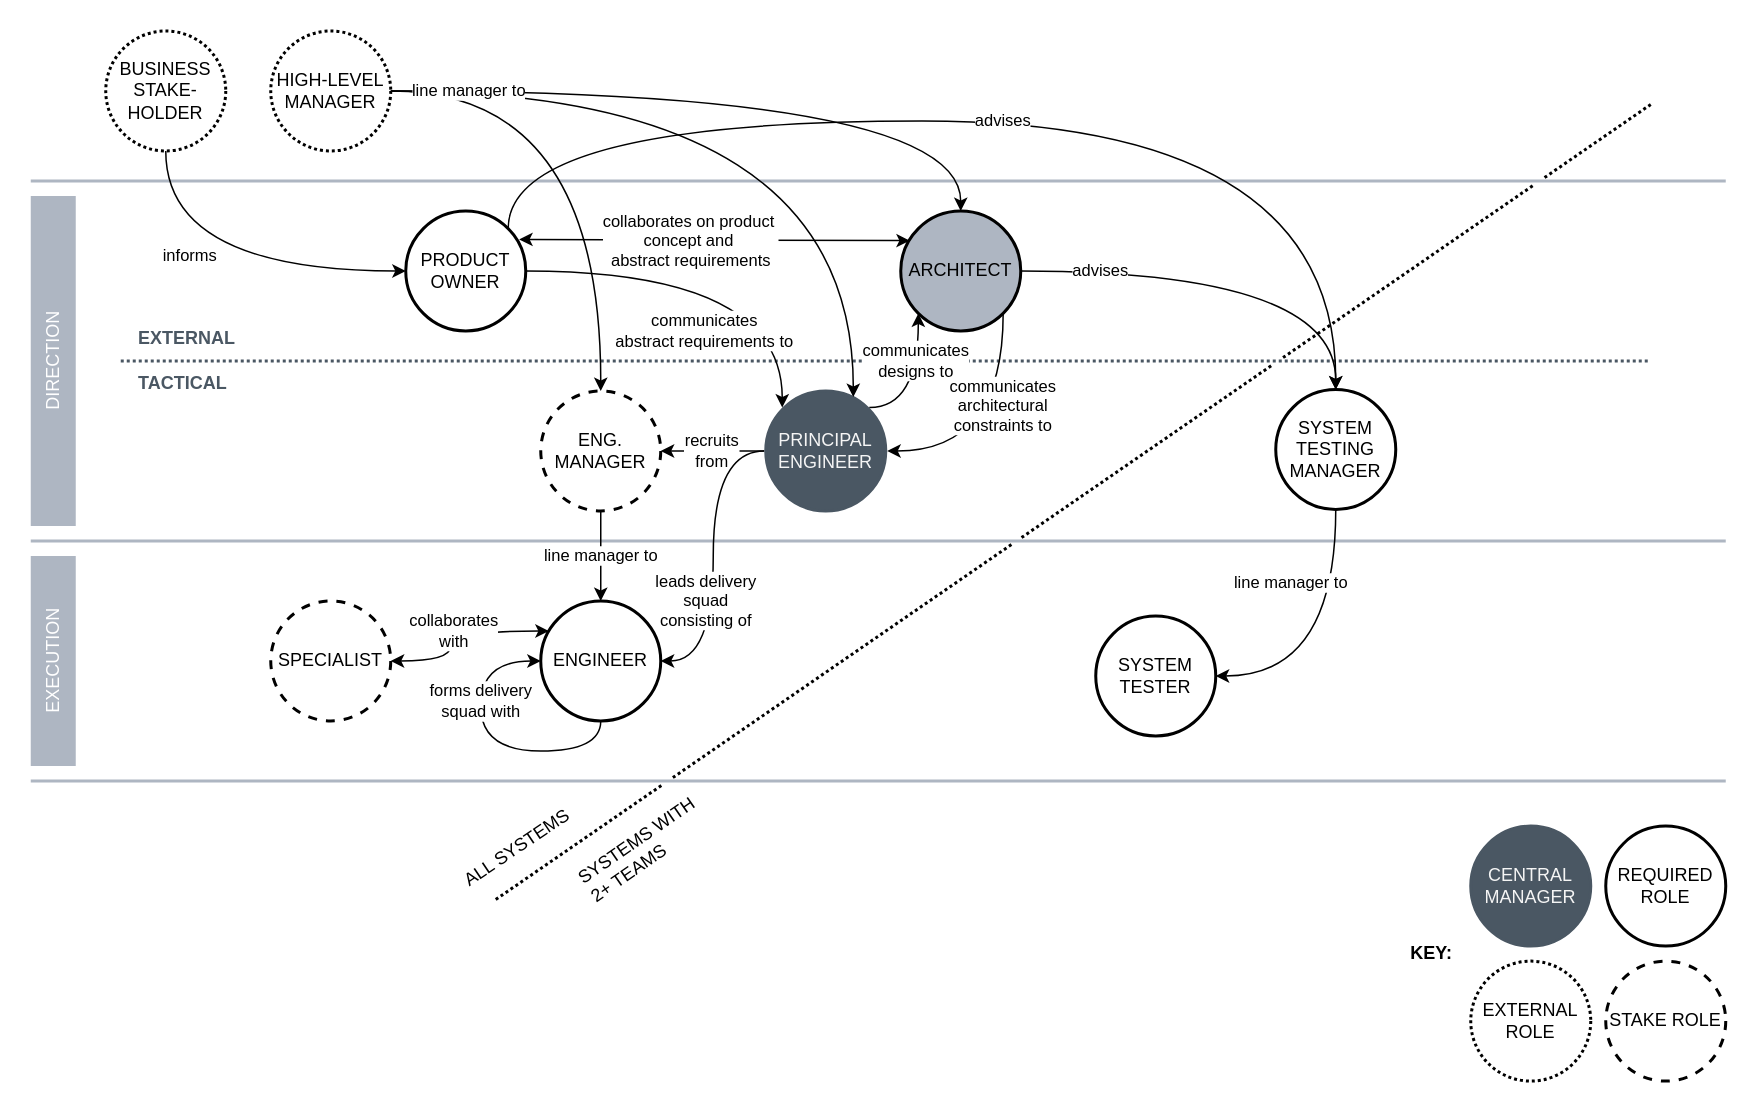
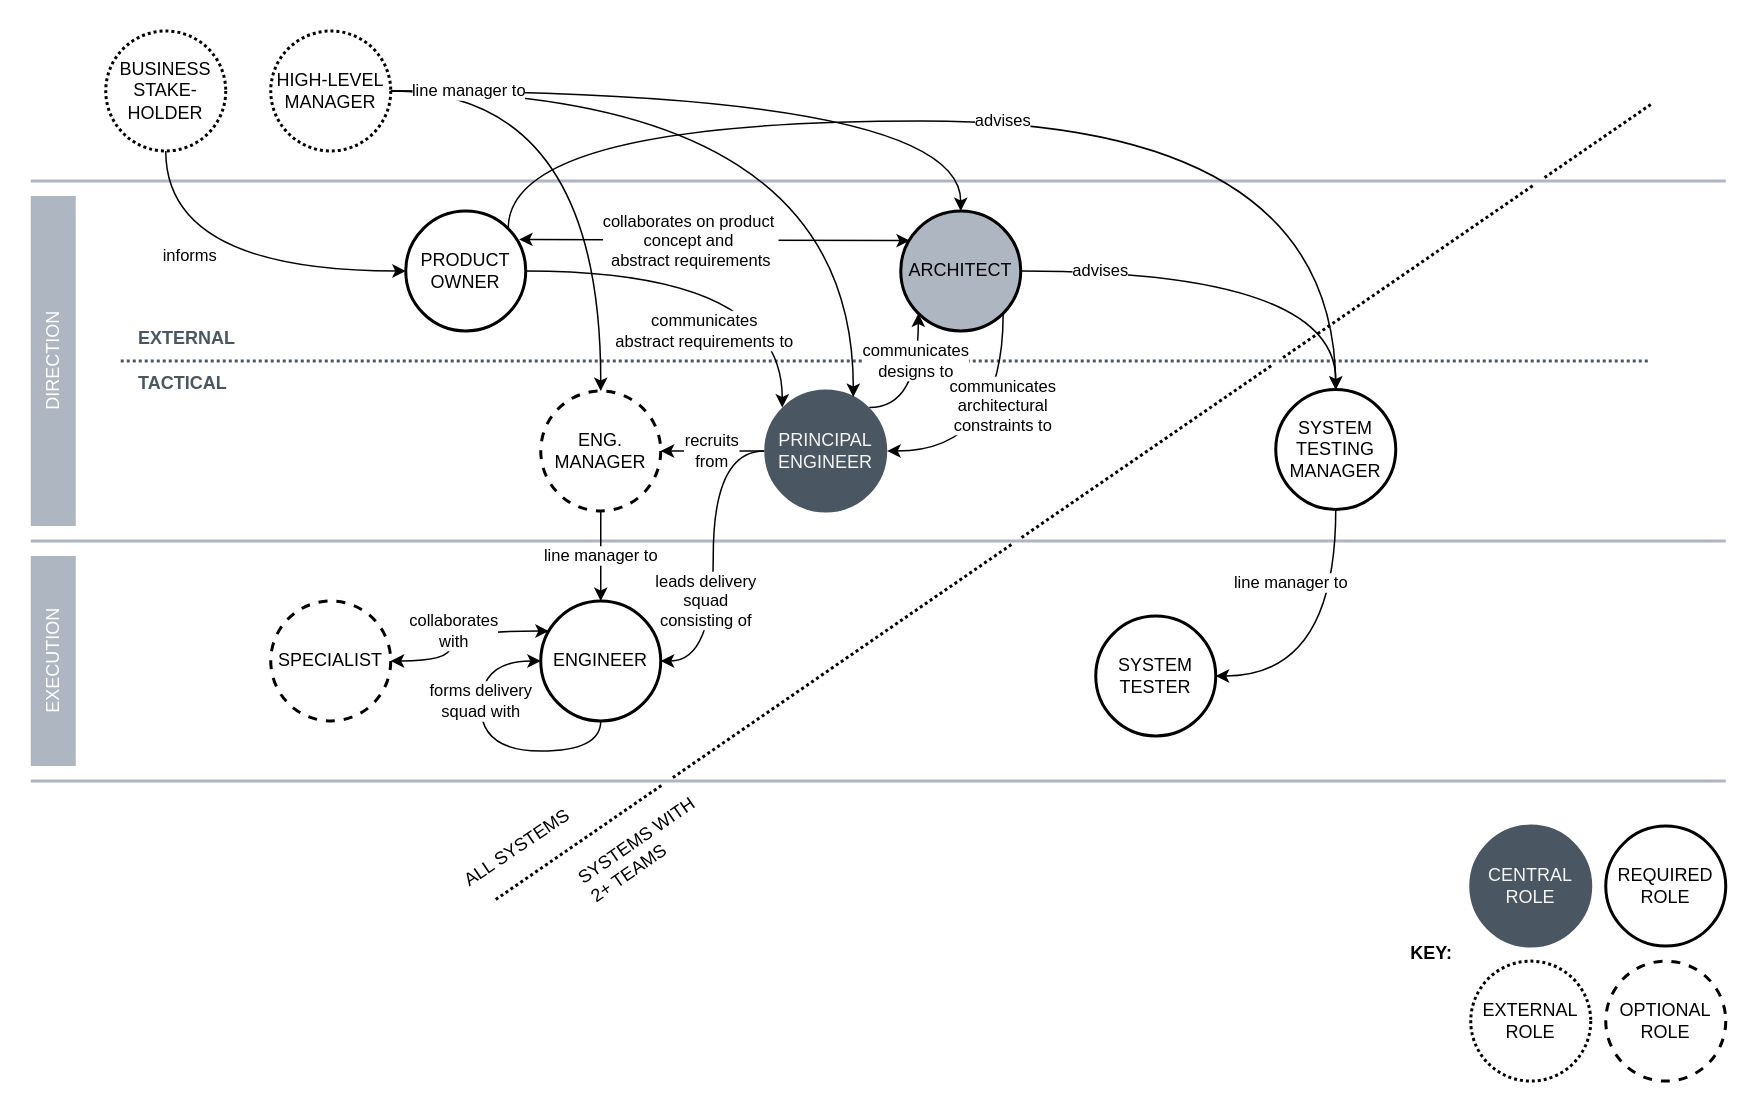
  <mxCell id="0" />
  <mxCell id="1" parent="0" />
  <mxCell id="2" value="" style="endArrow=none;html=1;rounded=0;strokeWidth=2;dashed=1;dashPattern=1 1;jumpStyle=gap;strokeColor=#4A5763;" edge="1" parent="1"><mxGeometry width="50" height="50" relative="1" as="geometry"><mxPoint x="80" y="240" as="sourcePoint" /><mxPoint x="1100" y="240" as="targetPoint" /></mxGeometry></mxCell>
  <mxCell id="3" value="" style="endArrow=none;html=1;rounded=0;strokeWidth=2;jumpStyle=gap;fontColor=#AEB6C2;strokeColor=#AEB6C2;" edge="1" parent="1"><mxGeometry width="50" height="50" relative="1" as="geometry"><mxPoint x="20" y="120" as="sourcePoint" /><mxPoint x="1150" y="120" as="targetPoint" /></mxGeometry></mxCell>
  <mxCell id="4" value="" style="endArrow=none;html=1;rounded=0;strokeWidth=2;jumpStyle=gap;fontColor=#AEB6C2;strokeColor=#AEB6C2;" edge="1" parent="1"><mxGeometry width="50" height="50" relative="1" as="geometry"><mxPoint x="20" y="360" as="sourcePoint" /><mxPoint x="1150" y="360" as="targetPoint" /></mxGeometry></mxCell>
  <mxCell id="5" value="" style="endArrow=none;html=1;rounded=0;strokeWidth=2;jumpStyle=gap;fontColor=#AEB6C2;strokeColor=#AEB6C2;" edge="1" parent="1"><mxGeometry width="50" height="50" relative="1" as="geometry"><mxPoint x="20" y="520" as="sourcePoint" /><mxPoint x="1150" y="520" as="targetPoint" /></mxGeometry></mxCell>
  <mxCell id="6" value="DIRECTION" style="rounded=0;whiteSpace=wrap;html=1;direction=south;horizontal=0;strokeColor=none;fillColor=#AEB6C2;fontColor=#FFFFFF;" vertex="1" parent="1"><mxGeometry x="20" y="130" width="30" height="220" as="geometry" /></mxCell>
  <mxCell id="7" value="EXECUTION" style="rounded=0;whiteSpace=wrap;html=1;direction=south;horizontal=0;strokeColor=none;fillColor=#AEB6C2;fontColor=#FFFFFF;" vertex="1" parent="1"><mxGeometry x="20" y="370" width="30" height="140" as="geometry" /></mxCell>
  <mxCell id="8" value="EXTERNAL" style="text;html=1;align=left;verticalAlign=middle;whiteSpace=wrap;rounded=0;fontStyle=1;fontColor=#4A5763;" vertex="1" parent="1"><mxGeometry x="90" y="210" width="60" height="30" as="geometry" /></mxCell>
  <mxCell id="9" value="TACTICAL" style="text;html=1;align=left;verticalAlign=middle;whiteSpace=wrap;rounded=0;fontStyle=1;fontColor=#4A5763;" vertex="1" parent="1"><mxGeometry x="90" y="240" width="60" height="30" as="geometry" /></mxCell>
  <mxCell id="10" value="recruits&lt;div&gt;from&lt;/div&gt;" style="edgeStyle=orthogonalEdgeStyle;curved=1;rounded=1;orthogonalLoop=1;jettySize=auto;html=1;entryX=1;entryY=0.5;entryDx=0;entryDy=0;strokeColor=default;align=center;verticalAlign=middle;fontFamily=Helvetica;fontSize=11;fontColor=default;labelBackgroundColor=default;endArrow=classic;" edge="1" parent="1" source="13" target="15"><mxGeometry relative="1" as="geometry" /></mxCell>
  <mxCell id="11" value="leads delivery&lt;div&gt;squad&lt;/div&gt;&lt;div&gt;consisting of&lt;/div&gt;" style="edgeStyle=orthogonalEdgeStyle;curved=1;rounded=1;orthogonalLoop=1;jettySize=auto;html=1;entryX=1;entryY=0.5;entryDx=0;entryDy=0;strokeColor=default;align=center;verticalAlign=middle;fontFamily=Helvetica;fontSize=11;fontColor=default;labelBackgroundColor=default;endArrow=classic;" edge="1" parent="1" source="13" target="22"><mxGeometry x="0.282" y="-5" relative="1" as="geometry"><mxPoint as="offset" /></mxGeometry></mxCell>
  <mxCell id="12" value="communicates&lt;div&gt;designs to&lt;/div&gt;" style="edgeStyle=orthogonalEdgeStyle;curved=1;rounded=1;orthogonalLoop=1;jettySize=auto;html=1;entryX=0;entryY=1;entryDx=0;entryDy=0;strokeColor=default;align=center;verticalAlign=middle;fontFamily=Helvetica;fontSize=11;fontColor=default;labelBackgroundColor=default;endArrow=classic;exitX=1;exitY=0;exitDx=0;exitDy=0;" edge="1" parent="1" source="13" target="18"><mxGeometry x="0.335" y="2" relative="1" as="geometry"><mxPoint as="offset" /></mxGeometry></mxCell>
  <mxCell id="13" value="PRINCIPAL&lt;div&gt;ENGINEER&lt;/div&gt;" style="ellipse;whiteSpace=wrap;html=1;aspect=fixed;strokeColor=#4A5763;perimeterSpacing=1;strokeWidth=2;fillColor=#4A5763;fontColor=#F5F5F5;" vertex="1" parent="1"><mxGeometry x="510" y="260" width="80" height="80" as="geometry" /></mxCell>
  <mxCell id="14" value="line manager to" style="edgeStyle=orthogonalEdgeStyle;curved=1;rounded=1;orthogonalLoop=1;jettySize=auto;html=1;entryX=0.5;entryY=0;entryDx=0;entryDy=0;strokeColor=default;align=center;verticalAlign=middle;fontFamily=Helvetica;fontSize=11;fontColor=default;labelBackgroundColor=default;endArrow=classic;" edge="1" parent="1" source="15" target="22"><mxGeometry relative="1" as="geometry" /></mxCell>
  <mxCell id="15" value="ENG.&lt;div&gt;MANAGER&lt;/div&gt;" style="ellipse;whiteSpace=wrap;html=1;aspect=fixed;strokeWidth=2;dashed=1;" vertex="1" parent="1"><mxGeometry x="360" y="260" width="80" height="80" as="geometry" /></mxCell>
  <mxCell id="16" value="communicates&lt;div&gt;architectural&lt;/div&gt;&lt;div&gt;constraints to&lt;/div&gt;" style="edgeStyle=orthogonalEdgeStyle;curved=1;rounded=1;orthogonalLoop=1;jettySize=auto;html=1;entryX=1;entryY=0.5;entryDx=0;entryDy=0;strokeColor=default;align=center;verticalAlign=middle;fontFamily=Helvetica;fontSize=11;fontColor=default;labelBackgroundColor=default;endArrow=classic;exitX=1;exitY=1;exitDx=0;exitDy=0;" edge="1" parent="1" source="18" target="13"><mxGeometry x="-0.27" relative="1" as="geometry"><Array as="points"><mxPoint x="668" y="300" /></Array><mxPoint as="offset" /></mxGeometry></mxCell>
  <mxCell id="17" value="advises" style="edgeStyle=orthogonalEdgeStyle;curved=1;rounded=1;orthogonalLoop=1;jettySize=auto;html=1;entryX=0.5;entryY=0;entryDx=0;entryDy=0;strokeColor=default;align=center;verticalAlign=middle;fontFamily=Helvetica;fontSize=11;fontColor=default;labelBackgroundColor=default;endArrow=classic;" edge="1" parent="1" source="18" target="25"><mxGeometry x="-0.636" relative="1" as="geometry"><mxPoint as="offset" /></mxGeometry></mxCell>
  <mxCell id="18" value="ARCHITECT" style="ellipse;whiteSpace=wrap;html=1;aspect=fixed;strokeWidth=2;fillColor=#aeb6c2;" vertex="1" parent="1"><mxGeometry x="600" y="140" width="80" height="80" as="geometry" /></mxCell>
  <mxCell id="19" value="communicates&lt;div&gt;abstract requirements to&lt;/div&gt;" style="edgeStyle=orthogonalEdgeStyle;curved=1;rounded=1;orthogonalLoop=1;jettySize=auto;html=1;entryX=0;entryY=0;entryDx=0;entryDy=0;strokeColor=default;align=center;verticalAlign=middle;fontFamily=Helvetica;fontSize=11;fontColor=default;labelBackgroundColor=default;endArrow=classic;" edge="1" parent="1" source="20" target="13"><mxGeometry x="-0.091" y="-40" relative="1" as="geometry"><mxPoint as="offset" /></mxGeometry></mxCell>
  <mxCell id="20" value="PRODUCT&lt;div&gt;OWNER&lt;/div&gt;" style="ellipse;whiteSpace=wrap;html=1;aspect=fixed;strokeWidth=2;" vertex="1" parent="1"><mxGeometry x="270" y="140" width="80" height="80" as="geometry" /></mxCell>
  <mxCell id="21" value="collaborates&lt;div&gt;with&lt;/div&gt;" style="edgeStyle=orthogonalEdgeStyle;curved=1;rounded=1;orthogonalLoop=1;jettySize=auto;html=1;entryX=1;entryY=0.5;entryDx=0;entryDy=0;strokeColor=default;align=center;verticalAlign=middle;fontFamily=Helvetica;fontSize=11;fontColor=default;labelBackgroundColor=default;endArrow=classic;startArrow=classic;startFill=1;" edge="1" parent="1" source="22" target="27"><mxGeometry relative="1" as="geometry"><Array as="points"><mxPoint x="300" y="420" /><mxPoint x="300" y="440" /></Array></mxGeometry></mxCell>
  <mxCell id="22" value="ENGINEER" style="ellipse;whiteSpace=wrap;html=1;aspect=fixed;strokeWidth=2;" vertex="1" parent="1"><mxGeometry x="360" y="400" width="80" height="80" as="geometry" /></mxCell>
  <mxCell id="23" value="" style="endArrow=none;html=1;rounded=0;strokeWidth=2;dashed=1;dashPattern=1 1;jumpStyle=gap;" edge="1" parent="1"><mxGeometry width="50" height="50" relative="1" as="geometry"><mxPoint x="330" y="599" as="sourcePoint" /><mxPoint x="1100" y="69" as="targetPoint" /></mxGeometry></mxCell>
  <mxCell id="24" value="line manager to" style="edgeStyle=orthogonalEdgeStyle;curved=1;rounded=1;orthogonalLoop=1;jettySize=auto;html=1;strokeColor=default;align=center;verticalAlign=middle;fontFamily=Helvetica;fontSize=11;fontColor=default;labelBackgroundColor=default;endArrow=classic;entryX=1;entryY=0.5;entryDx=0;entryDy=0;" edge="1" parent="1" source="25" target="26"><mxGeometry x="-0.492" y="-30" relative="1" as="geometry"><Array as="points"><mxPoint x="890" y="450" /></Array><mxPoint as="offset" /></mxGeometry></mxCell>
  <mxCell id="25" value="SYSTEM&lt;div&gt;TESTING&lt;/div&gt;&lt;div&gt;MANAGER&lt;/div&gt;" style="ellipse;whiteSpace=wrap;html=1;aspect=fixed;strokeWidth=2;" vertex="1" parent="1"><mxGeometry x="850" y="259" width="80" height="80" as="geometry" /></mxCell>
  <mxCell id="26" value="SYSTEM&lt;div&gt;TESTER&lt;/div&gt;" style="ellipse;whiteSpace=wrap;html=1;aspect=fixed;strokeWidth=2;" vertex="1" parent="1"><mxGeometry x="730" y="410" width="80" height="80" as="geometry" /></mxCell>
  <mxCell id="27" value="SPECIALIST" style="ellipse;whiteSpace=wrap;html=1;aspect=fixed;dashed=1;strokeWidth=2;" vertex="1" parent="1"><mxGeometry x="180" y="400" width="80" height="80" as="geometry" /></mxCell>
  <mxCell id="28" value="ALL SYSTEMS" style="text;html=1;align=right;verticalAlign=middle;whiteSpace=wrap;rounded=0;rotation=-34;" vertex="1" parent="1"><mxGeometry x="270" y="559" width="120" height="30" as="geometry" /></mxCell>
  <mxCell id="29" value="SYSTEMS WITH&lt;div&gt;2+ TEAMS&lt;/div&gt;" style="text;html=1;align=left;verticalAlign=middle;whiteSpace=wrap;rounded=0;rotation=-34.7;" vertex="1" parent="1"><mxGeometry x="380" y="550.08" width="100" height="30" as="geometry" /></mxCell>
  <mxCell id="30" value="informs" style="edgeStyle=orthogonalEdgeStyle;curved=1;rounded=1;orthogonalLoop=1;jettySize=auto;html=1;entryX=0;entryY=0.5;entryDx=0;entryDy=0;strokeColor=default;align=center;verticalAlign=middle;fontFamily=Helvetica;fontSize=11;fontColor=default;labelBackgroundColor=default;endArrow=classic;exitX=0.5;exitY=1;exitDx=0;exitDy=0;" edge="1" parent="1" source="31" target="20"><mxGeometry x="-0.2" y="10" relative="1" as="geometry"><mxPoint as="offset" /></mxGeometry></mxCell>
  <mxCell id="31" value="BUSINESS&lt;div&gt;STAKE-HOLDER&lt;/div&gt;" style="ellipse;whiteSpace=wrap;html=1;aspect=fixed;strokeWidth=2;dashed=1;dashPattern=1 1;" vertex="1" parent="1"><mxGeometry x="70" y="20" width="80" height="80" as="geometry" /></mxCell>
  <mxCell id="32" style="edgeStyle=orthogonalEdgeStyle;curved=1;rounded=1;orthogonalLoop=1;jettySize=auto;html=1;entryX=0.5;entryY=0;entryDx=0;entryDy=0;strokeColor=default;align=center;verticalAlign=middle;fontFamily=Helvetica;fontSize=11;fontColor=default;labelBackgroundColor=default;endArrow=classic;" edge="1" parent="1" source="33" target="15"><mxGeometry relative="1" as="geometry" /></mxCell>
  <mxCell id="33" value="HIGH-LEVEL MANAGER" style="ellipse;whiteSpace=wrap;html=1;aspect=fixed;strokeWidth=2;dashed=1;dashPattern=1 1;" vertex="1" parent="1"><mxGeometry x="180" y="20" width="80" height="80" as="geometry" /></mxCell>
  <mxCell id="34" value="forms delivery&lt;div&gt;squad with&lt;/div&gt;" style="edgeStyle=orthogonalEdgeStyle;rounded=1;orthogonalLoop=1;jettySize=auto;html=1;entryX=0;entryY=0.5;entryDx=0;entryDy=0;curved=1;exitX=0.5;exitY=1;exitDx=0;exitDy=0;" edge="1" parent="1" source="22" target="22"><mxGeometry x="0.333" relative="1" as="geometry"><Array as="points"><mxPoint x="400" y="500" /><mxPoint x="320" y="500" /><mxPoint x="320" y="440" /></Array><mxPoint as="offset" /></mxGeometry></mxCell>
  <mxCell id="35" value="collaborates on product&amp;nbsp;&lt;div&gt;concept and&amp;nbsp;&lt;/div&gt;&lt;div&gt;abstract requirements&lt;/div&gt;" style="edgeStyle=orthogonalEdgeStyle;curved=1;rounded=1;orthogonalLoop=1;jettySize=auto;html=1;entryX=0.076;entryY=0.247;entryDx=0;entryDy=0;strokeColor=default;align=center;verticalAlign=middle;fontFamily=Helvetica;fontSize=11;fontColor=default;labelBackgroundColor=default;endArrow=classic;exitX=0.945;exitY=0.237;exitDx=0;exitDy=0;startArrow=classic;startFill=1;entryPerimeter=0;exitPerimeter=0;" edge="1" parent="1" source="20" target="18"><mxGeometry x="-0.122" y="-1" relative="1" as="geometry"><Array as="points"><mxPoint x="470" y="159" /></Array><mxPoint as="offset" /></mxGeometry></mxCell>
  <mxCell id="36" style="edgeStyle=orthogonalEdgeStyle;curved=1;rounded=1;orthogonalLoop=1;jettySize=auto;html=1;entryX=0.724;entryY=0.061;entryDx=0;entryDy=0;entryPerimeter=0;strokeColor=default;align=center;verticalAlign=middle;fontFamily=Helvetica;fontSize=11;fontColor=default;labelBackgroundColor=default;endArrow=classic;" edge="1" parent="1" source="33" target="13"><mxGeometry relative="1" as="geometry" /></mxCell>
  <mxCell id="37" value="line manager to" style="edgeStyle=orthogonalEdgeStyle;curved=1;rounded=1;orthogonalLoop=1;jettySize=auto;html=1;strokeColor=default;align=center;verticalAlign=middle;fontFamily=Helvetica;fontSize=11;fontColor=default;labelBackgroundColor=default;endArrow=classic;entryX=0.5;entryY=0;entryDx=0;entryDy=0;exitX=1;exitY=0.5;exitDx=0;exitDy=0;" edge="1" parent="1" source="33" target="18"><mxGeometry x="-0.773" relative="1" as="geometry"><mxPoint x="536.88" y="19.36" as="targetPoint" /><Array as="points"><mxPoint x="640" y="60" /></Array><mxPoint as="offset" /></mxGeometry></mxCell>
- <mxCell id="38" value="CENTRAL&lt;div&gt;MANAGER&lt;/div&gt;" style="ellipse;whiteSpace=wrap;html=1;aspect=fixed;strokeColor=#4A5763;perimeterSpacing=1;strokeWidth=2;fillColor=#4A5763;fontColor=#F5F5F5;" vertex="1" parent="1"><mxGeometry x="980" y="550.08" width="80" height="80" as="geometry" /></mxCell>
+ <mxCell id="38" value="CENTRAL&lt;div&gt;ROLE&lt;/div&gt;" style="ellipse;whiteSpace=wrap;html=1;aspect=fixed;strokeColor=#4A5763;perimeterSpacing=1;strokeWidth=2;fillColor=#4A5763;fontColor=#F5F5F5;" vertex="1" parent="1"><mxGeometry x="980" y="550.08" width="80" height="80" as="geometry" /></mxCell>
  <mxCell id="39" value="REQUIRED ROLE" style="ellipse;whiteSpace=wrap;html=1;aspect=fixed;strokeWidth=2;" vertex="1" parent="1"><mxGeometry x="1070" y="550.08" width="80" height="80" as="geometry" /></mxCell>
- <mxCell id="40" value="STAKE ROLE" style="ellipse;whiteSpace=wrap;html=1;aspect=fixed;dashed=1;strokeWidth=2;" vertex="1" parent="1"><mxGeometry x="1070" y="640.08" width="80" height="80" as="geometry" /></mxCell>
+ <mxCell id="40" value="OPTIONAL ROLE" style="ellipse;whiteSpace=wrap;html=1;aspect=fixed;dashed=1;strokeWidth=2;" vertex="1" parent="1"><mxGeometry x="1070" y="640.08" width="80" height="80" as="geometry" /></mxCell>
  <mxCell id="41" value="EXTERNAL ROLE" style="ellipse;whiteSpace=wrap;html=1;aspect=fixed;dashed=1;strokeWidth=2;dashPattern=1 1;" vertex="1" parent="1"><mxGeometry x="980" y="640.08" width="80" height="80" as="geometry" /></mxCell>
  <mxCell id="42" value="KEY:" style="text;html=1;align=right;verticalAlign=middle;whiteSpace=wrap;rounded=0;fillColor=default;fontStyle=1" vertex="1" parent="1"><mxGeometry x="940" y="620" width="30" height="30" as="geometry" /></mxCell>
- <mxCell id="43" value="advises" style="edgeStyle=orthogonalEdgeStyle;curved=1;rounded=1;orthogonalLoop=1;jettySize=auto;html=1;entryX=0.5;entryY=0;entryDx=0;entryDy=0;strokeColor=default;align=center;verticalAlign=middle;fontFamily=Helvetica;fontSize=11;fontColor=default;labelBackgroundColor=default;endArrow=classic;exitX=1;exitY=0;exitDx=0;exitDy=0;" edge="1" parent="1" source="20" target="25"><mxGeometry relative="1" as="geometry"><Array as="points"><mxPoint x="338" y="80" /><mxPoint x="890" y="80" /></Array></mxGeometry></mxCell>
+ <mxCell id="43" value="advises" style="edgeStyle=orthogonalEdgeStyle;curved=1;rounded=1;orthogonalLoop=1;jettySize=auto;html=1;entryX=0.5;entryY=0;entryDx=0;entryDy=0;strokeColor=default;align=center;verticalAlign=middle;fontFamily=Helvetica;fontSize=11;fontColor=default;labelBackgroundColor=default;endArrow=open;exitX=1;exitY=0;exitDx=0;exitDy=0;" edge="1" parent="1" source="20" target="25"><mxGeometry relative="1" as="geometry"><Array as="points"><mxPoint x="338" y="80" /><mxPoint x="890" y="80" /></Array></mxGeometry></mxCell>
